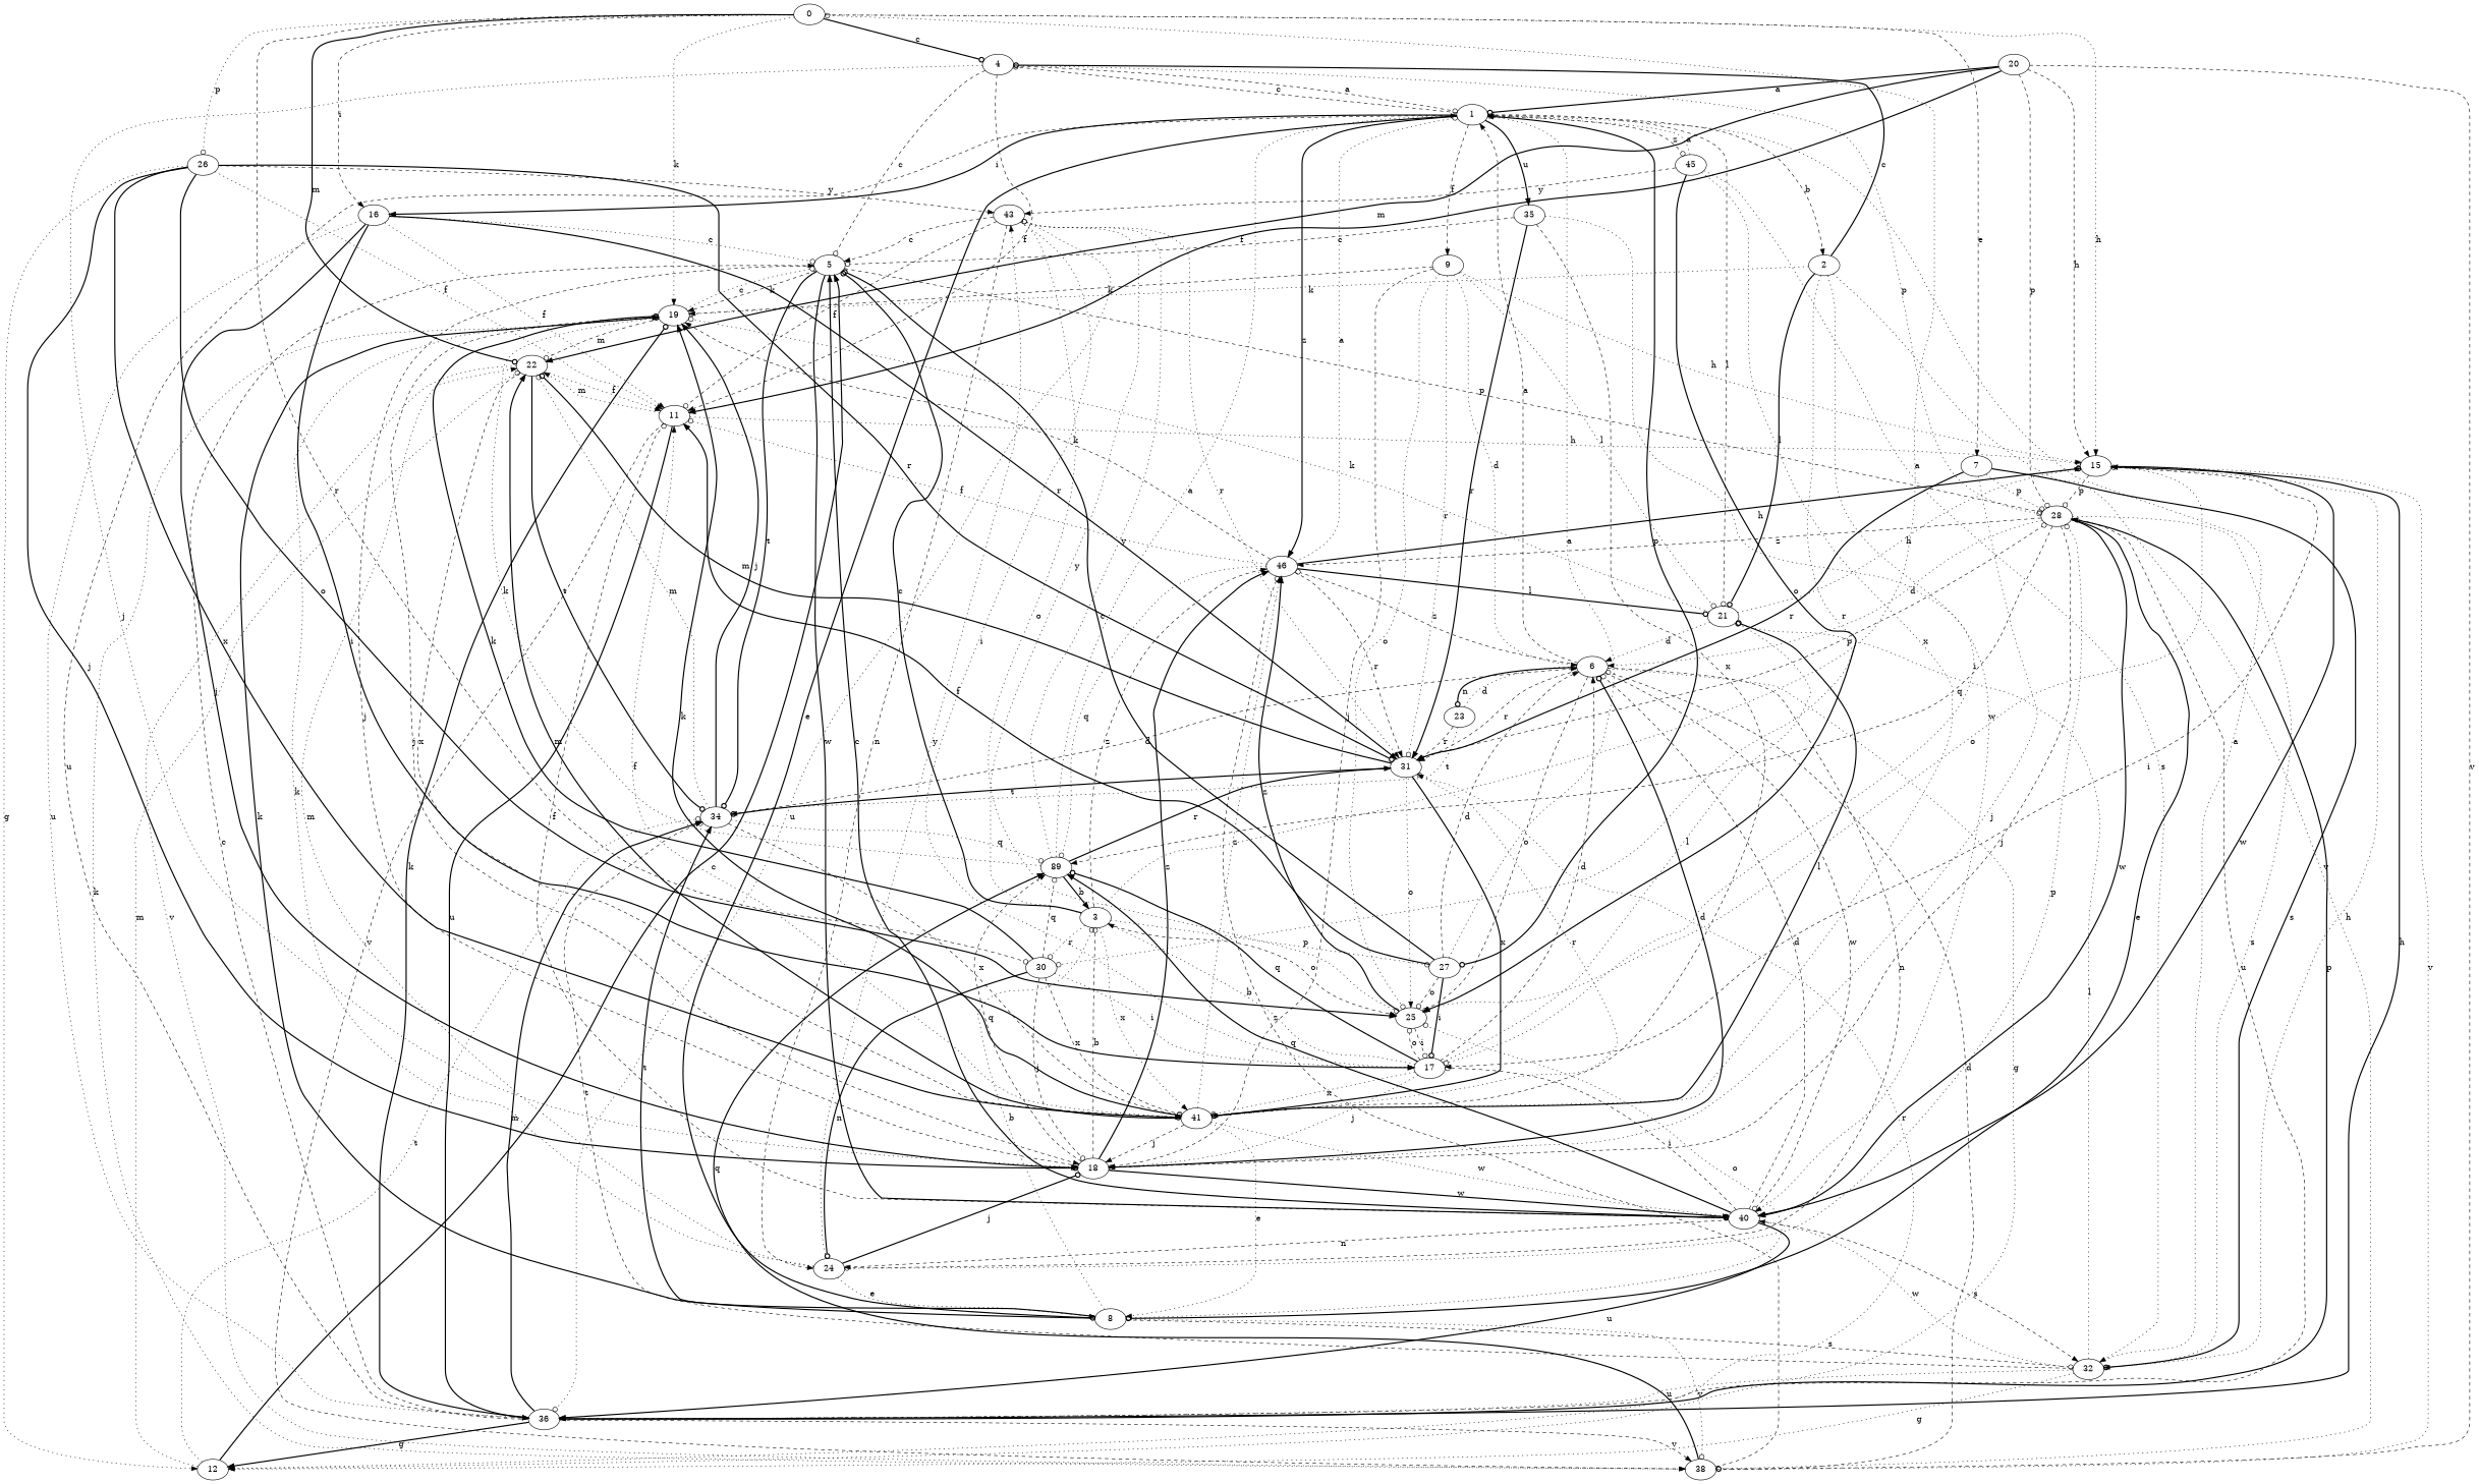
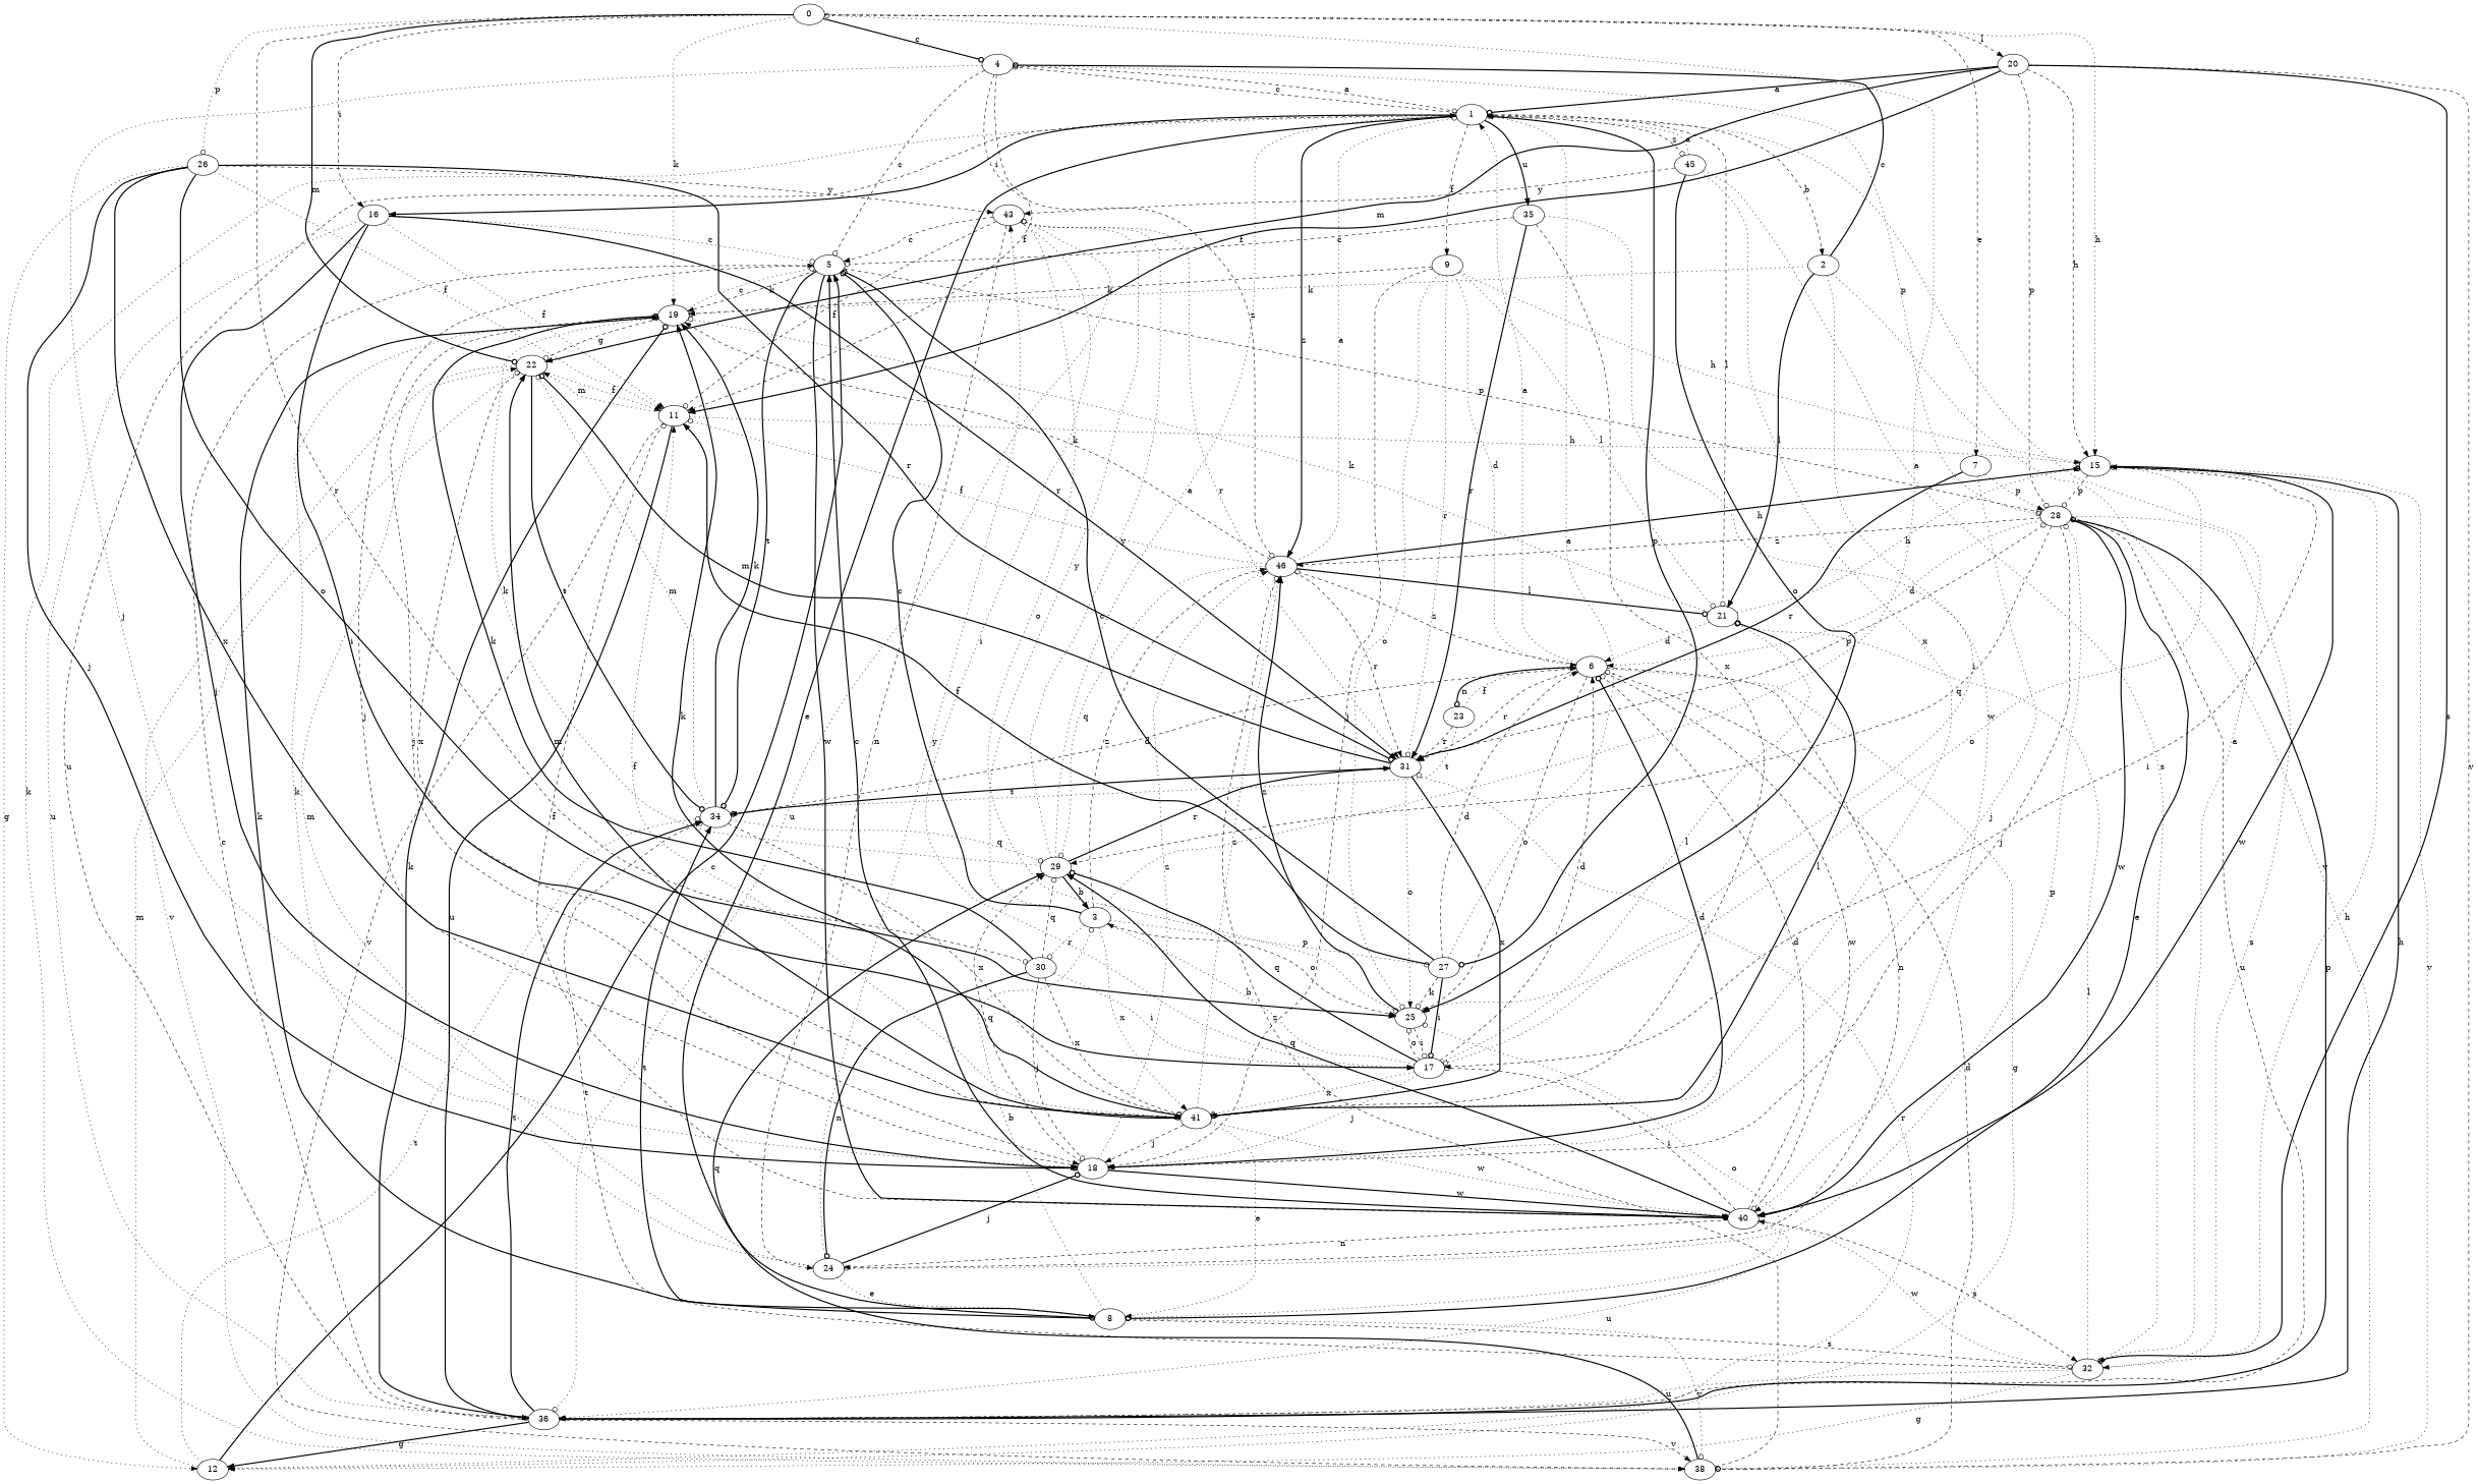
  strict digraph {
    edge [arrowhead=normal style=dotted]
    0
    4
    7
    15
    16
    19
    20
    22
    26
    30
    1
    46
    5
    11
    18
    28
    31
    32
    17
    38
    25
    40
    36
    41
    34
    43
    12
    24
-   29 [label=89]
+   29
    2
    8
    9
    21
    27
    35
    45
    3
    6
    23
    0 -> 4 [arrowhead=odot label=c style=bold]
    0 -> 7 [label=e style=dashed]
    0 -> 15 [label=h]
    0 -> 16 [label=i style=dashed]
    0 -> 19 [label=k]
+   0 -> 20 [label=l style=dashed]
    0 -> 22 [arrowhead=odot label=m style=bold]
    0 -> 26 [arrowhead=odot label=p]
    0 -> 30 [arrowhead=odot label=r style=dashed]
    4 -> 1 [arrowhead=odot label=a style=dashed]
+   4 -> 46 [arrowhead=odot label=z style=dashed]
    4 -> 5 [arrowhead=odot label=c style=dashed]
    4 -> 11 [label=f style=dashed]
    4 -> 18 [label=j]
    4 -> 28 [arrowhead=odot label=p]
    7 -> 18 [arrowhead=odot label=j]
-   7 -> 28 [arrowhead=odot label=p]
+   7 -> 28 [label=p]
    7 -> 31 [label=r style=bold]
-   7 -> 32 [arrowhead=odot label=s style=bold]
+   20 -> 32 [arrowhead=odot label=s style=bold]
    15 -> 28 [arrowhead=odot label=p style=dashed]
    15 -> 17 [label=i style=dashed]
    15 -> 38 [arrowhead=odot label=v]
    15 -> 25 [arrowhead=odot label=o]
    15 -> 40 [label=w style=bold]
    16 -> 5 [arrowhead=odot label=c]
    16 -> 11 [label=f]
    16 -> 18 [label=j style=bold]
    16 -> 31 [label=r style=bold]
    16 -> 17 [label=i style=bold]
    16 -> 36 [label=u]
-   19 -> 22 [arrowhead=odot label=m style=dashed]
+   19 -> 22 [arrowhead=odot label=g style=dashed]
    19 -> 5 [arrowhead=odot label=c]
    19 -> 18 [label=j style=dashed]
    20 -> 15 [label=h style=dashed]
    20 -> 22 [label=m style=bold]
    20 -> 1 [arrowhead=odot label=a style=bold]
    20 -> 11 [label=f style=bold]
    20 -> 28 [arrowhead=odot label=p style=dashed]
    20 -> 38 [arrowhead=odot label=v style=dashed]
    22 -> 11 [label=f]
    22 -> 38 [label=v]
    22 -> 41 [label=x style=dashed]
    22 -> 34 [arrowhead=odot label=t style=bold]
    26 -> 11 [label=f]
    26 -> 18 [arrowhead=odot label=j style=bold]
    26 -> 31 [arrowhead=odot label=r style=bold]
    26 -> 25 [label=o style=bold]
    26 -> 41 [arrowhead=odot label=x style=bold]
    26 -> 43 [label=y style=dashed]
    26 -> 12 [label=g]
    30 -> 19 [arrowhead=odot label=k style=bold]
    30 -> 18 [arrowhead=odot label=j style=dashed]
    30 -> 17 [label=i]
    30 -> 41 [arrowhead=odot label=x style=dashed]
    30 -> 24 [arrowhead=odot label=n style=bold]
    30 -> 29 [arrowhead=odot label=q style=dashed]
    1 -> 4 [arrowhead=odot label=c style=dashed]
    1 -> 16 [label=i style=bold]
    1 -> 46 [label=z style=bold]
-   1 -> 36 [label=u style=dashed]
+   1 -> 36 [arrowhead=odot label=u style=dashed]
    1 -> 2 [label=b style=dashed]
    1 -> 8 [arrowhead=odot label=e style=bold]
    1 -> 9 [label=f style=dashed]
    1 -> 21 [arrowhead=odot label=l style=dashed]
    1 -> 27 [arrowhead=odot label=p style=bold]
    1 -> 35 [label=u style=bold]
    1 -> 45 [arrowhead=odot label=z style=dashed]
    46 -> 15 [arrowhead=odot label=h style=bold]
    46 -> 19 [label=k style=dashed]
    46 -> 1 [arrowhead=odot label=a]
    46 -> 11 [arrowhead=odot label=f]
    46 -> 31 [label=r style=dashed]
    46 -> 29 [arrowhead=odot label=q]
    46 -> 21 [arrowhead=odot label=l style=bold]
    5 -> 19 [label=k style=dashed]
    5 -> 18 [arrowhead=odot label=j style=dashed]
    5 -> 28 [arrowhead=odot label=p style=dashed]
    5 -> 40 [arrowhead=odot label=w style=bold]
    5 -> 34 [arrowhead=odot label=t style=bold]
    11 -> 15 [arrowhead=odot label=h]
    11 -> 22 [label=m]
    11 -> 38 [label=v style=dashed]
    11 -> 36 [label=u style=bold]
-   18 -> 46 [label=z style=bold]
+   18 -> 46 [label=z]
    18 -> 40 [arrowhead=odot label=w style=bold]
    18 -> 29 [label=q style=dashed]
-   18 -> 3 [arrowhead=odot label=b style=dashed]
    18 -> 6 [arrowhead=odot label=d style=bold]
    28 -> 46 [label=z style=dashed]
    28 -> 18 [label=j style=dashed]
    28 -> 32 [label=s]
    28 -> 40 [label=w style=bold]
    28 -> 36 [label=u style=dashed]
    28 -> 29 [label=q style=dashed]
    28 -> 8 [arrowhead=odot label=e style=bold]
    28 -> 6 [label=d]
    31 -> 22 [arrowhead=odot label=m style=bold]
    31 -> 28 [arrowhead=odot label=p style=dashed]
    31 -> 25 [label=o]
    31 -> 41 [arrowhead=odot label=x style=bold]
    31 -> 34 [arrowhead=odot label=t style=bold]
    32 -> 15 [arrowhead=odot label=h]
    32 -> 1 [label=a]
    32 -> 40 [label=w]
    32 -> 36 [label=u]
    32 -> 34 [arrowhead=odot label=t style=dashed]
    32 -> 12 [label=g]
    32 -> 21 [arrowhead=odot label=l]
    17 -> 18 [label=j]
    17 -> 25 [arrowhead=odot label=o style=dashed]
    17 -> 41 [arrowhead=odot label=x]
    17 -> 29 [arrowhead=odot label=q style=bold]
    17 -> 21 [arrowhead=odot label=l]
    17 -> 3 [label=b]
    17 -> 6 [label=d style=dashed]
-   38 -> 19 [label=k]
+   38 -> 1 [label=k]
    38 -> 46 [arrowhead=odot label=z style=dashed]
    38 -> 29 [label=q style=bold]
    38 -> 6 [arrowhead=odot label=d style=dashed]
    25 -> 46 [label=z style=bold]
    25 -> 17 [arrowhead=odot label=i style=dashed]
    40 -> 5 [label=c style=bold]
    40 -> 11 [arrowhead=odot label=f style=dashed]
    40 -> 32 [label=s style=dashed]
    40 -> 17 [arrowhead=odot label=i style=dashed]
-   40 -> 36 [label=u style=bold]
+   40 -> 36 [label=u]
    40 -> 24 [label=n style=dashed]
    40 -> 29 [label=q style=bold]
    40 -> 6 [arrowhead=odot label=d style=dashed]
    36 -> 15 [label=h style=bold]
    36 -> 19 [arrowhead=odot label=k style=bold]
    36 -> 5 [label=c style=dashed]
-   36 -> 28 [label=p style=bold]
+   36 -> 28 [arrowhead=odot label=p style=bold]
    36 -> 38 [label=v style=dashed]
-   36 -> 34 [label=m style=bold]
+   36 -> 34 [label=t style=bold]
    36 -> 12 [label=g style=bold]
    41 -> 19 [label=k style=bold]
    41 -> 22 [label=m style=bold]
    41 -> 46 [label=z]
    41 -> 11 [label=f]
    41 -> 18 [label=j style=dashed]
-   41 -> 31 [label=r]
    41 -> 40 [label=w]
    41 -> 8 [label=e]
    41 -> 21 [arrowhead=odot label=l style=bold]
-   34 -> 19 [label=j style=bold]
+   34 -> 19 [label=k style=bold]
    34 -> 22 [arrowhead=odot label=m]
    34 -> 41 [arrowhead=odot label=x style=dashed]
    34 -> 29 [arrowhead=odot label=q]
    34 -> 6 [label=d style=dashed]
    43 -> 5 [label=c style=dashed]
    43 -> 11 [arrowhead=odot label=f style=dashed]
    43 -> 31 [label=r]
    43 -> 17 [label=i]
    43 -> 25 [arrowhead=odot label=o]
    43 -> 36 [arrowhead=odot label=u]
    43 -> 24 [label=n style=dashed]
    12 -> 22 [arrowhead=odot label=m]
    12 -> 5 [label=c style=bold]
    12 -> 31 [arrowhead=odot label=r]
    12 -> 34 [arrowhead=odot label=t]
    24 -> 19 [arrowhead=odot label=k]
    24 -> 22 [label=m]
    24 -> 18 [arrowhead=odot label=j style=bold]
    24 -> 28 [arrowhead=odot label=p]
    24 -> 43 [label=y]
    24 -> 8 [label=e]
    29 -> 19 [arrowhead=odot label=k]
    29 -> 1 [label=a]
    29 -> 31 [label=r style=bold]
    29 -> 43 [arrowhead=odot label=y]
    29 -> 3 [label=b style=bold]
    2 -> 4 [arrowhead=odot label=c style=bold]
    2 -> 19 [arrowhead=odot label=k]
-   2 -> 30 [arrowhead=odot label=r]
    2 -> 17 [arrowhead=odot label=i]
    2 -> 38 [arrowhead=odot label=v]
-   2 -> 21 [arrowhead=odot label=l style=bold]
+   2 -> 21 [label=l style=bold]
    8 -> 19 [label=k style=bold]
    8 -> 32 [arrowhead=odot label=s style=dashed]
    8 -> 38 [arrowhead=odot label=v]
    8 -> 25 [arrowhead=odot label=o]
    8 -> 34 [label=t style=bold]
    8 -> 3 [arrowhead=odot label=b]
    9 -> 15 [label=h]
    9 -> 19 [label=k style=dashed]
    9 -> 18 [label=j style=dashed]
    9 -> 31 [arrowhead=odot label=r]
    9 -> 25 [arrowhead=odot label=o]
    9 -> 21 [arrowhead=odot label=l]
    9 -> 6 [label=d]
    21 -> 15 [label=h]
    21 -> 19 [arrowhead=odot label=k]
    21 -> 6 [label=d]
    27 -> 1 [label=a]
    27 -> 5 [arrowhead=odot label=c style=bold]
    27 -> 11 [label=f style=bold]
    27 -> 17 [arrowhead=odot label=i style=bold]
-   27 -> 25 [arrowhead=odot label=o style=dashed]
+   27 -> 25 [arrowhead=odot label=k style=dashed]
    27 -> 6 [label=d style=dashed]
    35 -> 5 [arrowhead=odot label=c style=dashed]
    35 -> 31 [label=r style=bold]
    35 -> 40 [label=w]
    35 -> 41 [arrowhead=odot label=x style=dashed]
    45 -> 1 [arrowhead=odot label=a]
    45 -> 32 [label=s]
    45 -> 25 [label=o style=bold]
    45 -> 41 [label=x]
    45 -> 43 [label=y style=dashed]
    3 -> 0 [arrowhead=odot label=a]
    3 -> 30 [arrowhead=odot label=r]
    3 -> 46 [label=z style=dashed]
    3 -> 5 [arrowhead=odot label=c style=bold]
    3 -> 25 [label=o style=dashed]
    3 -> 41 [label=x]
    3 -> 43 [arrowhead=odot label=y]
    3 -> 27 [arrowhead=odot label=p]
-   6 -> 1 [label=a style=dashed]
+   6 -> 1 [label=a]
    6 -> 46 [arrowhead=odot label=z style=dashed]
    6 -> 31 [label=r style=dashed]
    6 -> 25 [label=o style=dashed]
    6 -> 40 [arrowhead=odot label=w style=dashed]
    6 -> 12 [label=g]
    6 -> 24 [arrowhead=odot label=n style=dashed]
    6 -> 23 [arrowhead=odot label=n style=bold]
    23 -> 31 [label=r style=dashed]
    23 -> 34 [label=t]
-   23 -> 6 [arrowhead=odot label=d]
+   23 -> 6 [arrowhead=odot label=f]
  }
